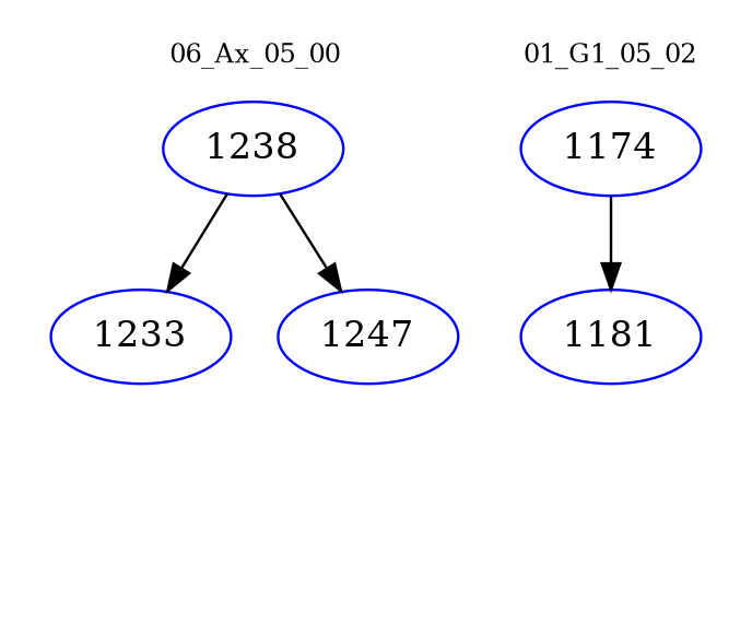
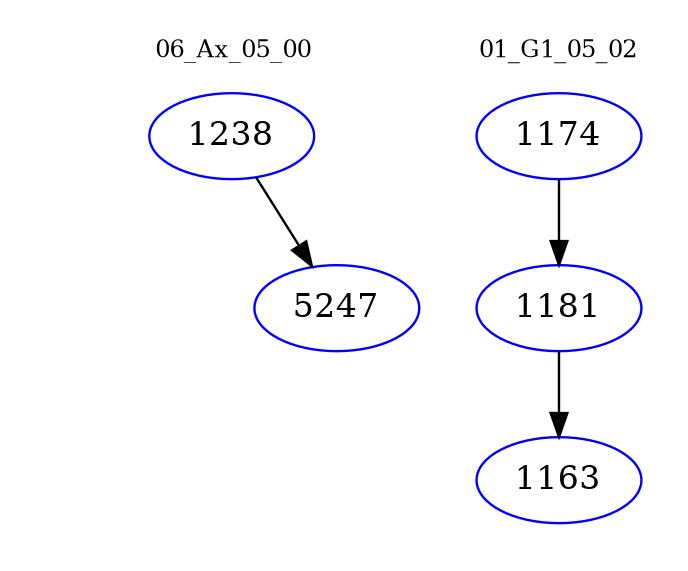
  digraph {
    node [color=blue]
    edge [color=black]
    n1 [label=1238]
-   n2 [label=1233]
-   n3 [label=1247]
+   n3 [label=5247]
    n4 [label=1181]
+   n5 [label=1163]
    n6 [label=1174]
    subgraph cluster_1 {
      color=white
      fontsize=10
      label="06_Ax_05_00"
      n1
-     n2
      n3
    }
    subgraph cluster_2 {
      color=white
      fontsize=10
      label="01_G1_05_02"
      n4
+     n5
      n6
    }
-   n1 -> n2
    n1 -> n3
+   n4 -> n5
    n6 -> n4
  }
